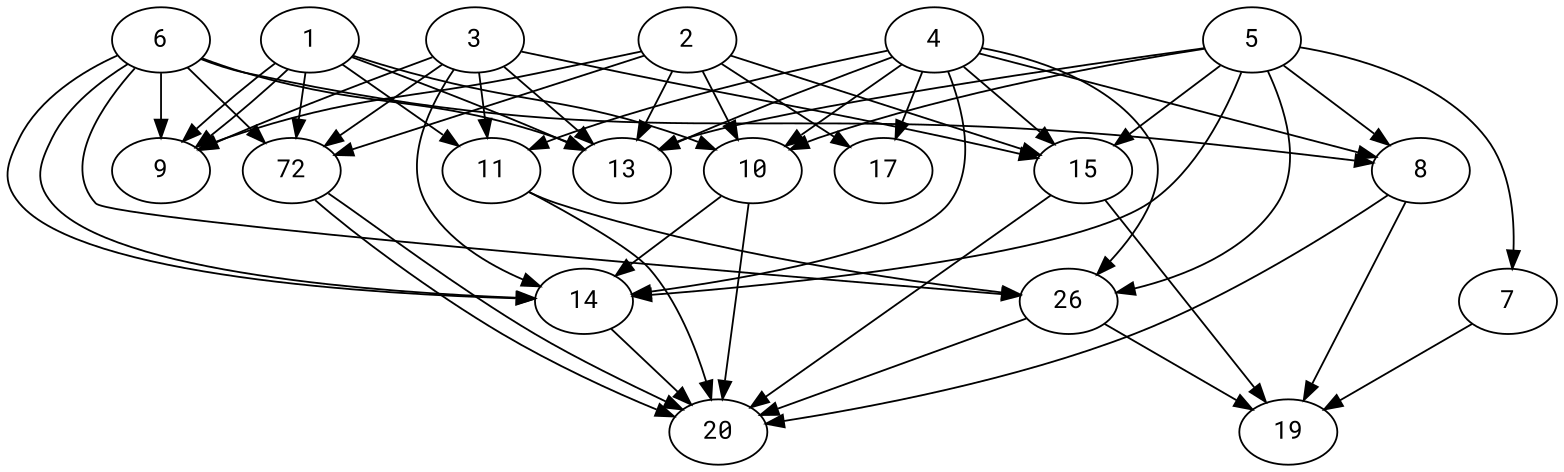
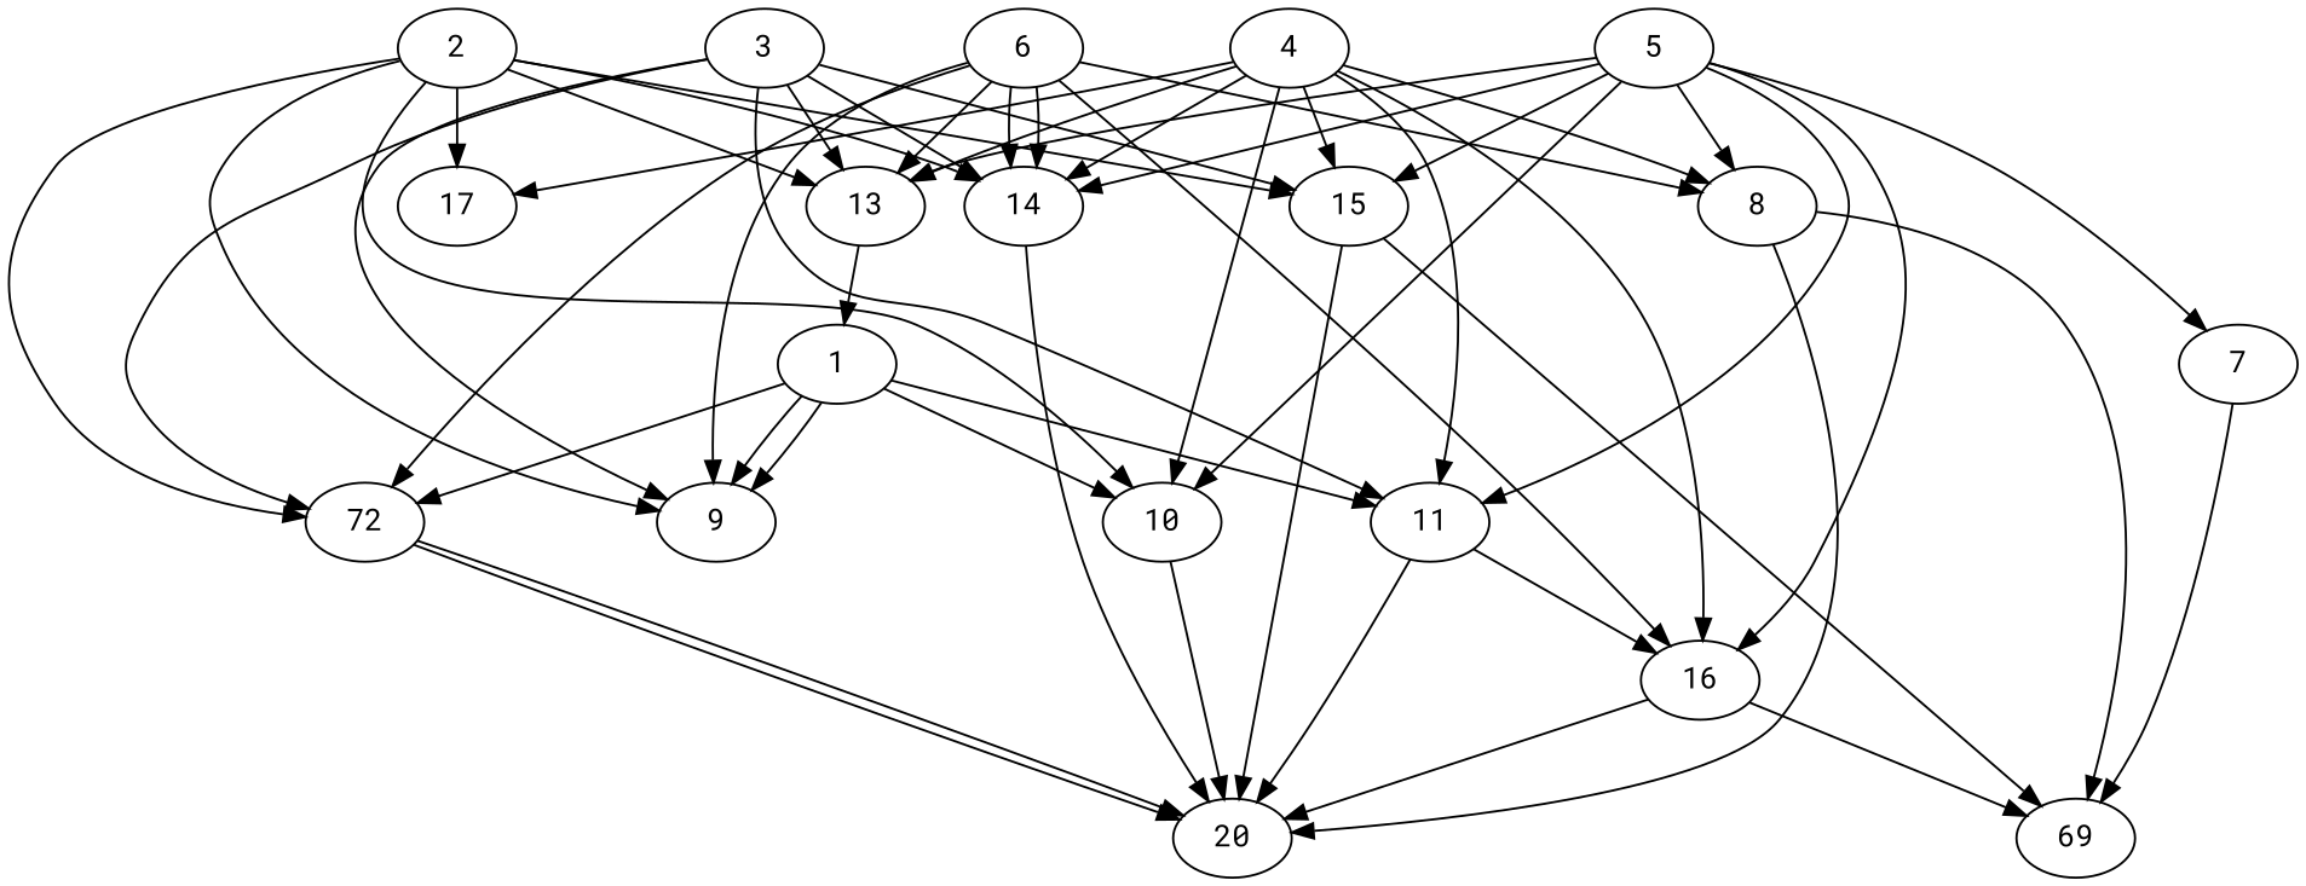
  digraph {
    fontname="Roboto Mono"
    node [alpha=0.18 fontname="Roboto Mono"]
    edge [fontname="Roboto Mono"]
    1 [alpha=0.06 expect_size=37966848]
    9 [alpha=0.03 expect_size=41506816]
    10 [expect_size=28319744]
    11 [alpha=0.01 expect_size=27431936]
    n5 [expect_size=41679872 label=72]
    13 [alpha=0.16 expect_size=43957248]
    20 [alpha=0.12 expect_size=43994112]
-   16 [alpha=0.13 expect_size=32586752 label=26]
-   19 [alpha=0.19 expect_size=36796416]
+   16 [alpha=0.13 expect_size=32586752]
+   19 [alpha=0.19 expect_size=36796416 label=69]
    2 [alpha=0.01 expect_size=13545472]
    14 [expect_size=13035520]
    15 [alpha=0.09 expect_size=47843328]
    17 [alpha=0.12 expect_size=28969984]
    3 [alpha=0.07 expect_size=14453760]
    4 [alpha=0.15 expect_size=47426560]
    8 [alpha=0.11 expect_size=45470720]
    5 [alpha=0.14 expect_size=31000576]
    7 [alpha=0.12 expect_size=31533056]
    6 [expect_size=42708992]
    1 -> 9
    1 -> 9
    1 -> 10
    1 -> 11
    1 -> n5
-   1 -> 13
+   13 -> 1
    10 -> 20
    11 -> 20
    11 -> 16
    n5 -> 20
    n5 -> 20
    16 -> 20
    16 -> 19
    2 -> 9
    2 -> 10
    2 -> n5
    2 -> 13
-   10 -> 14
+   2 -> 14
    2 -> 15
    2 -> 17
    14 -> 20
    15 -> 20
    15 -> 19
    3 -> 9
    3 -> 11
    3 -> n5
    3 -> 13
    3 -> 14
    3 -> 15
    4 -> 10
    4 -> 11
    4 -> 13
    4 -> 16
    4 -> 14
    4 -> 15
    4 -> 17
    4 -> 8
    8 -> 20
    8 -> 19
    5 -> 10
+   5 -> 11
    5 -> 13
    5 -> 16
    5 -> 14
    5 -> 15
    5 -> 8
    5 -> 7
    7 -> 19
    6 -> 9
    6 -> n5
    6 -> 13
    6 -> 16
    6 -> 14
    6 -> 14
    6 -> 8
  }
